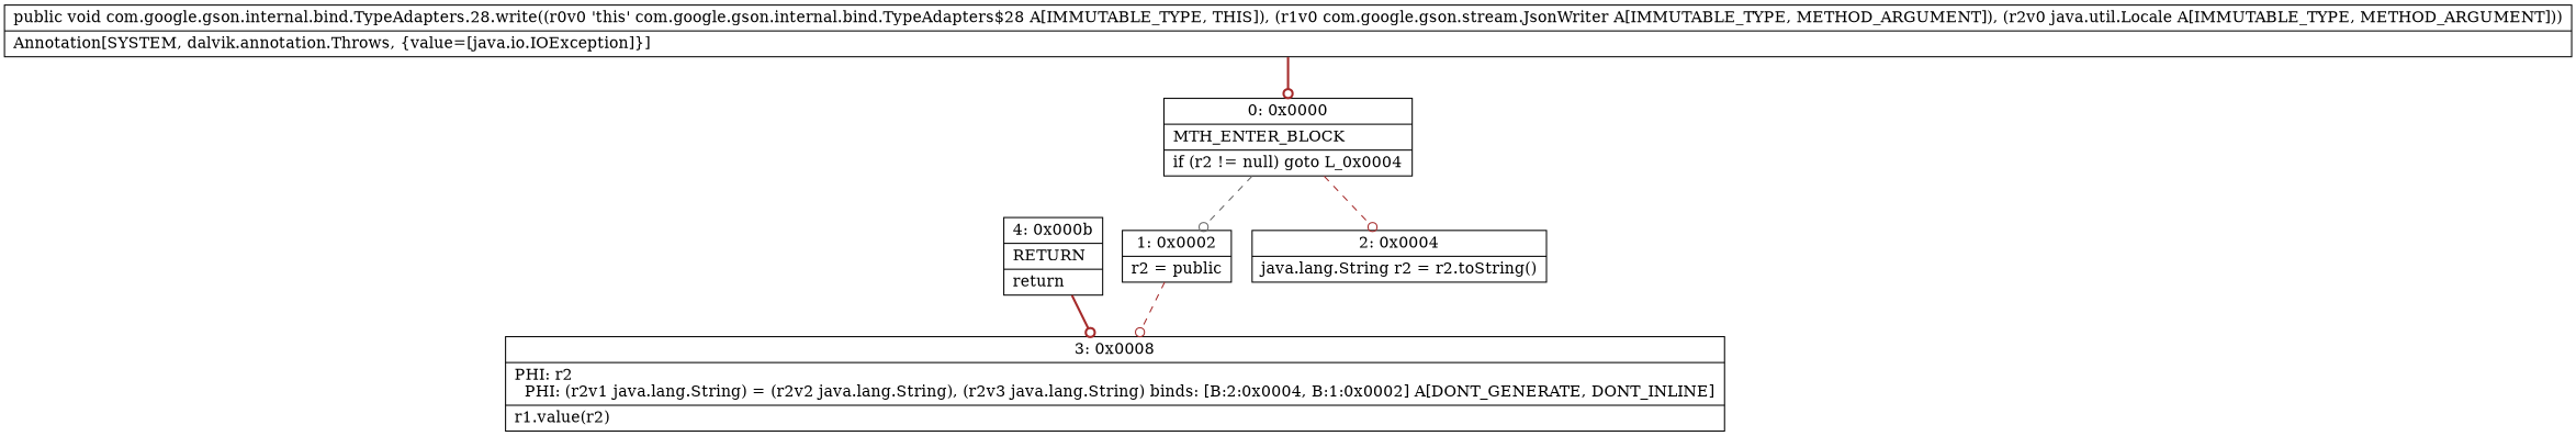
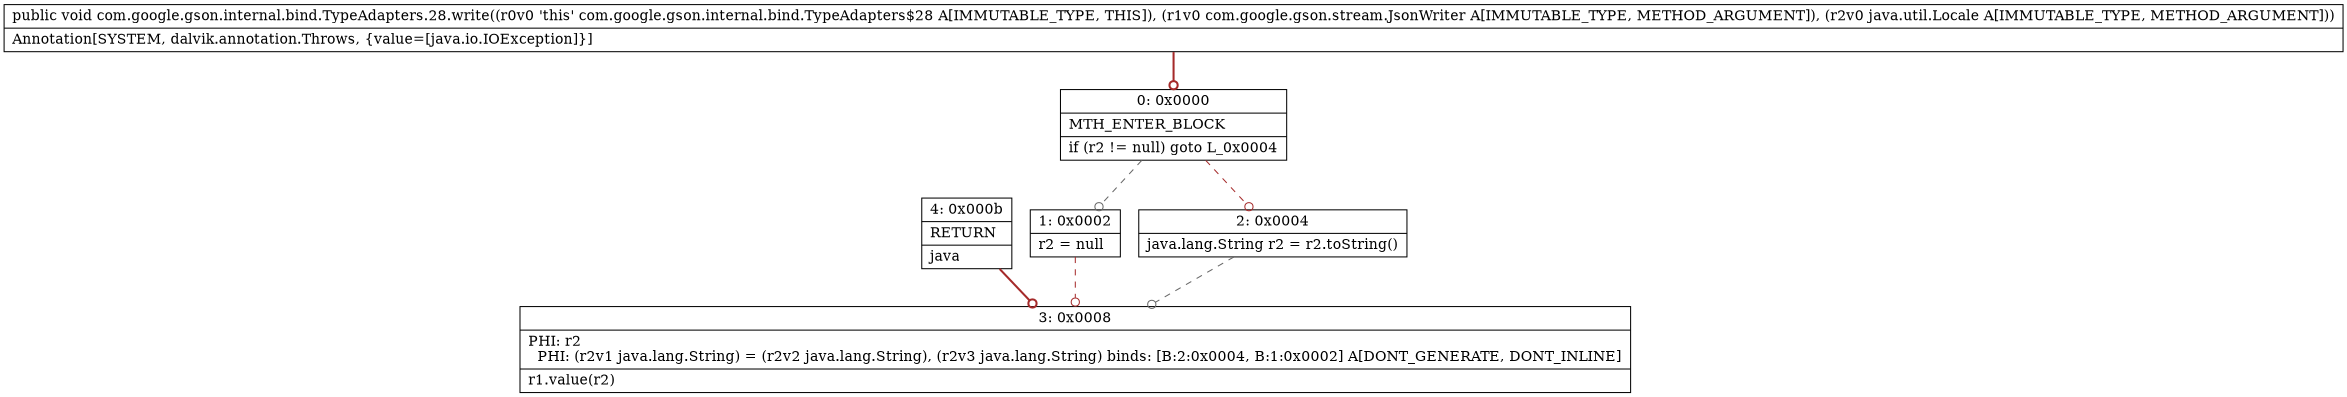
  digraph {
    node [shape=record]
    edge [arrowhead=odot color=brown style=dashed]
    n1 [label="{0\:\ 0x0000|MTH_ENTER_BLOCK\l|if (r2 != null) goto L_0x0004\l}"]
-   n2 [label="{1\:\ 0x0002|r2 = public\l}"]
+   n2 [label="{1\:\ 0x0002|r2 = null\l}"]
    n3 [label="{2\:\ 0x0004|java.lang.String r2 = r2.toString()\l}"]
    n4 [label="{3\:\ 0x0008|PHI: r2 \l  PHI: (r2v1 java.lang.String) = (r2v2 java.lang.String), (r2v3 java.lang.String) binds: [B:2:0x0004, B:1:0x0002] A[DONT_GENERATE, DONT_INLINE]\l|r1.value(r2)\l}"]
-   n5 [label="{4\:\ 0x000b|RETURN\l|return\l}"]
+   n5 [label="{4\:\ 0x000b|RETURN\l|java\l}"]
    n6 [label="{public void com.google.gson.internal.bind.TypeAdapters.28.write((r0v0 'this' com.google.gson.internal.bind.TypeAdapters$28 A[IMMUTABLE_TYPE, THIS]), (r1v0 com.google.gson.stream.JsonWriter A[IMMUTABLE_TYPE, METHOD_ARGUMENT]), (r2v0 java.util.Locale A[IMMUTABLE_TYPE, METHOD_ARGUMENT]))  | Annotation[SYSTEM, dalvik.annotation.Throws, \{value=[java.io.IOException]\}]\l}"]
    n1 -> n2 [color=gray40]
    n1 -> n3
    n2 -> n4
+   n3 -> n4 [color=gray40]
    n5 -> n4 [style=bold]
    n6 -> n1 [style=bold]
  }
